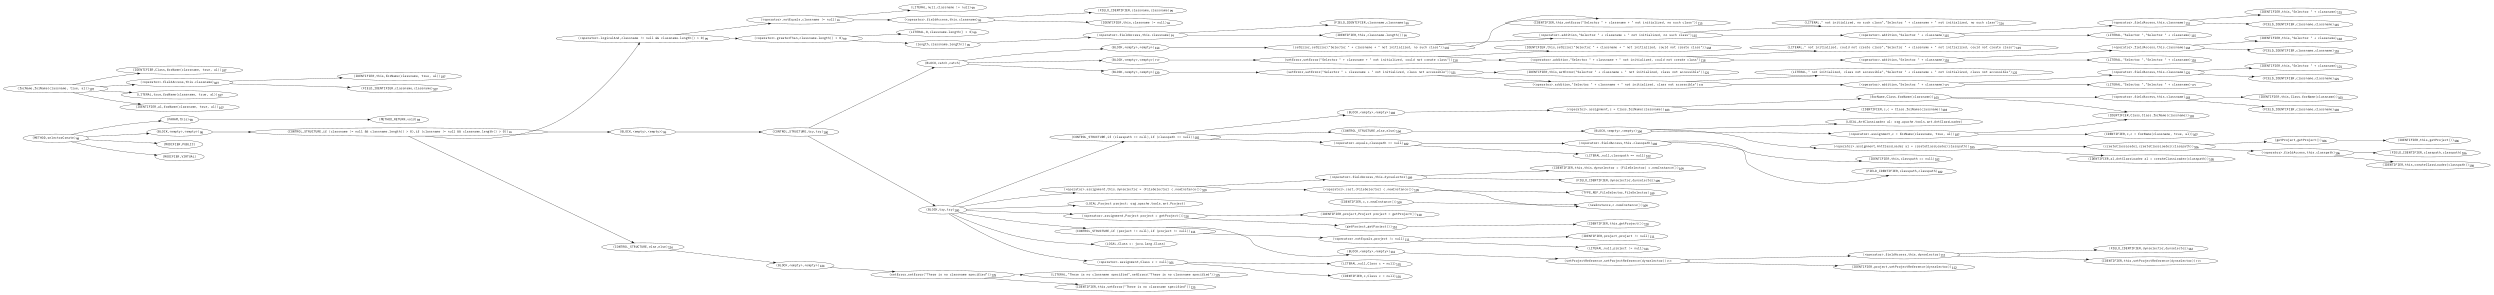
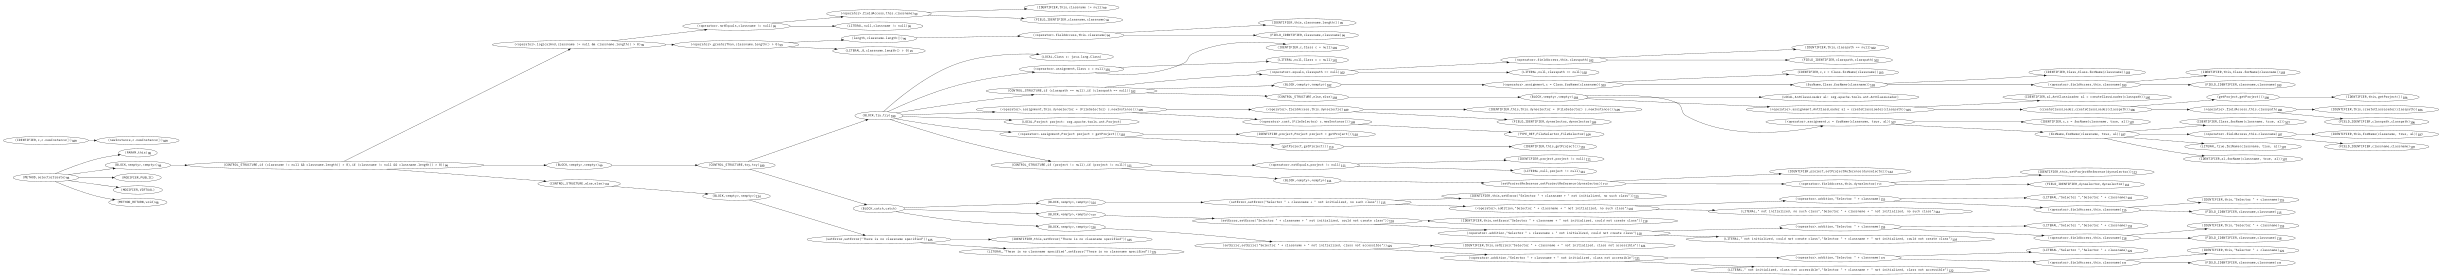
  digraph {
    fontname="IBM Plex Mono"
    rankdir=LR
    node [fontname="IBM Plex Mono"]
    edge [fontname="IBM Plex Mono"]
    n1 [label=<(METHOD,selectorCreate)<SUB>98</SUB>>]
    n2 [label=<(PARAM,this)<SUB>98</SUB>>]
    n3 [label=<(BLOCK,&lt;empty&gt;,&lt;empty&gt;)<SUB>98</SUB>>]
    n4 [label=<(MODIFIER,PUBLIC)>]
    n5 [label=<(MODIFIER,VIRTUAL)>]
    n6 [label=<(METHOD_RETURN,void)<SUB>98</SUB>>]
    n7 [label=<(CONTROL_STRUCTURE,if (classname != null &amp;&amp; classname.length() &gt; 0),if (classname != null &amp;&amp; classname.length() &gt; 0))<SUB>99</SUB>>]
    n8 [label=<(&lt;operator&gt;.logicalAnd,classname != null &amp;&amp; classname.length() &gt; 0)<SUB>99</SUB>>]
    n9 [label=<(BLOCK,&lt;empty&gt;,&lt;empty&gt;)<SUB>99</SUB>>]
    n10 [label=<(CONTROL_STRUCTURE,else,else)<SUB>124</SUB>>]
    n11 [label=<(&lt;operator&gt;.notEquals,classname != null)<SUB>99</SUB>>]
    n12 [label=<(&lt;operator&gt;.greaterThan,classname.length() &gt; 0)<SUB>99</SUB>>]
    n13 [label=<(CONTROL_STRUCTURE,try,try)<SUB>100</SUB>>]
    n14 [label=<(BLOCK,&lt;empty&gt;,&lt;empty&gt;)<SUB>124</SUB>>]
    n15 [label=<(&lt;operator&gt;.fieldAccess,this.classname)<SUB>99</SUB>>]
    n16 [label=<(LITERAL,null,classname != null)<SUB>99</SUB>>]
    n17 [label=<(length,classname.length())<SUB>99</SUB>>]
    n18 [label=<(LITERAL,0,classname.length() &gt; 0)<SUB>99</SUB>>]
    n19 [label=<(IDENTIFIER,this,classname != null)<SUB>99</SUB>>]
    n20 [label=<(FIELD_IDENTIFIER,classname,classname)<SUB>99</SUB>>]
    n21 [label=<(&lt;operator&gt;.fieldAccess,this.classname)<SUB>99</SUB>>]
    n22 [label=<(IDENTIFIER,this,classname.length())<SUB>99</SUB>>]
    n23 [label=<(FIELD_IDENTIFIER,classname,classname)<SUB>99</SUB>>]
    n24 [label=<(BLOCK,try,try)<SUB>100</SUB>>]
    n25 [label=<(BLOCK,catch,catch)>]
    n26 [label=<(LOCAL,Class c: java.lang.Class)>]
    n27 [label=<(&lt;operator&gt;.assignment,Class c = null)<SUB>101</SUB>>]
    n28 [label=<(CONTROL_STRUCTURE,if (classpath == null),if (classpath == null))<SUB>102</SUB>>]
    n29 [label=<(&lt;operator&gt;.assignment,this.dynselector = (FileSelector) c.newInstance())<SUB>109</SUB>>]
    n30 [label=<(LOCAL,Project project: org.apache.tools.ant.Project)>]
    n31 [label=<(&lt;operator&gt;.assignment,Project project = getProject())<SUB>110</SUB>>]
    n32 [label=<(CONTROL_STRUCTURE,if (project != null),if (project != null))<SUB>111</SUB>>]
    n33 [label=<(BLOCK,&lt;empty&gt;,&lt;empty&gt;)<SUB>114</SUB>>]
    n34 [label=<(BLOCK,&lt;empty&gt;,&lt;empty&gt;)<SUB>117</SUB>>]
    n35 [label=<(BLOCK,&lt;empty&gt;,&lt;empty&gt;)<SUB>120</SUB>>]
    n36 [label=<(IDENTIFIER,c,Class c = null)<SUB>101</SUB>>]
    n37 [label=<(LITERAL,null,Class c = null)<SUB>101</SUB>>]
    n38 [label=<(&lt;operator&gt;.equals,classpath == null)<SUB>102</SUB>>]
    n39 [label=<(BLOCK,&lt;empty&gt;,&lt;empty&gt;)<SUB>102</SUB>>]
    n40 [label=<(CONTROL_STRUCTURE,else,else)<SUB>104</SUB>>]
    n41 [label=<(&lt;operator&gt;.fieldAccess,this.dynselector)<SUB>109</SUB>>]
    n42 [label=<(&lt;operator&gt;.cast,(FileSelector) c.newInstance())<SUB>109</SUB>>]
    n43 [label=<(IDENTIFIER,project,Project project = getProject())<SUB>110</SUB>>]
    n44 [label=<(getProject,getProject())<SUB>110</SUB>>]
    n45 [label=<(&lt;operator&gt;.notEquals,project != null)<SUB>111</SUB>>]
    n46 [label=<(BLOCK,&lt;empty&gt;,&lt;empty&gt;)<SUB>111</SUB>>]
    n47 [label=<(&lt;operator&gt;.fieldAccess,this.classpath)<SUB>102</SUB>>]
    n48 [label=<(LITERAL,null,classpath == null)<SUB>102</SUB>>]
    n49 [label=<(&lt;operator&gt;.assignment,c = Class.forName(classname))<SUB>103</SUB>>]
    n50 [label=<(BLOCK,&lt;empty&gt;,&lt;empty&gt;)<SUB>104</SUB>>]
    n51 [label=<(IDENTIFIER,this,classpath == null)<SUB>102</SUB>>]
    n52 [label=<(FIELD_IDENTIFIER,classpath,classpath)<SUB>102</SUB>>]
    n53 [label=<(IDENTIFIER,c,c = Class.forName(classname))<SUB>103</SUB>>]
    n54 [label=<(forName,Class.forName(classname))<SUB>103</SUB>>]
    n55 [label=<(IDENTIFIER,Class,Class.forName(classname))<SUB>103</SUB>>]
    n56 [label=<(&lt;operator&gt;.fieldAccess,this.classname)<SUB>103</SUB>>]
    n57 [label=<(IDENTIFIER,this,Class.forName(classname))<SUB>103</SUB>>]
    n58 [label=<(FIELD_IDENTIFIER,classname,classname)<SUB>103</SUB>>]
    n59 [label=<(LOCAL,AntClassLoader al: org.apache.tools.ant.AntClassLoader)>]
    n60 [label=<(&lt;operator&gt;.assignment,AntClassLoader al = createClassLoader(classpath))<SUB>105</SUB>>]
    n61 [label=<(&lt;operator&gt;.assignment,c = forName(classname, true, al))<SUB>107</SUB>>]
    n62 [label=<(IDENTIFIER,al,AntClassLoader al = createClassLoader(classpath))<SUB>105</SUB>>]
    n63 [label=<(createClassLoader,createClassLoader(classpath))<SUB>106</SUB>>]
    n64 [label=<(IDENTIFIER,c,c = forName(classname, true, al))<SUB>107</SUB>>]
    n65 [label=<(forName,forName(classname, true, al))<SUB>107</SUB>>]
    n66 [label=<(getProject,getProject())<SUB>106</SUB>>]
    n67 [label=<(&lt;operator&gt;.fieldAccess,this.classpath)<SUB>106</SUB>>]
    n68 [label=<(IDENTIFIER,this,getProject())<SUB>106</SUB>>]
    n69 [label=<(IDENTIFIER,this,createClassLoader(classpath))<SUB>106</SUB>>]
    n70 [label=<(FIELD_IDENTIFIER,classpath,classpath)<SUB>106</SUB>>]
    n71 [label=<(IDENTIFIER,Class,forName(classname, true, al))<SUB>107</SUB>>]
    n72 [label=<(&lt;operator&gt;.fieldAccess,this.classname)<SUB>107</SUB>>]
    n73 [label=<(LITERAL,true,forName(classname, true, al))<SUB>107</SUB>>]
    n74 [label=<(IDENTIFIER,al,forName(classname, true, al))<SUB>107</SUB>>]
    n75 [label=<(IDENTIFIER,this,forName(classname, true, al))<SUB>107</SUB>>]
    n76 [label=<(FIELD_IDENTIFIER,classname,classname)<SUB>107</SUB>>]
    n77 [label=<(IDENTIFIER,this,this.dynselector = (FileSelector) c.newInstance())<SUB>109</SUB>>]
    n78 [label=<(FIELD_IDENTIFIER,dynselector,dynselector)<SUB>109</SUB>>]
    n79 [label=<(TYPE_REF,FileSelector,FileSelector)<SUB>109</SUB>>]
    n80 [label=<(newInstance,c.newInstance())<SUB>109</SUB>>]
    n81 [label=<(IDENTIFIER,c,c.newInstance())<SUB>109</SUB>>]
    n82 [label=<(IDENTIFIER,this,getProject())<SUB>110</SUB>>]
    n83 [label=<(IDENTIFIER,project,project != null)<SUB>111</SUB>>]
    n84 [label=<(LITERAL,null,project != null)<SUB>111</SUB>>]
    n85 [label=<(setProjectReference,setProjectReference(dynselector))<SUB>112</SUB>>]
    n86 [label=<(IDENTIFIER,project,setProjectReference(dynselector))<SUB>112</SUB>>]
    n87 [label=<(&lt;operator&gt;.fieldAccess,this.dynselector)<SUB>112</SUB>>]
    n88 [label=<(IDENTIFIER,this,setProjectReference(dynselector))<SUB>112</SUB>>]
    n89 [label=<(FIELD_IDENTIFIER,dynselector,dynselector)<SUB>112</SUB>>]
    n90 [label=<(setError,setError(&quot;Selector &quot; + classname + &quot; not initialized, no such class&quot;))<SUB>115</SUB>>]
    n91 [label=<(setError,setError(&quot;Selector &quot; + classname + &quot; not initialized, could not create class&quot;))<SUB>118</SUB>>]
    n92 [label=<(setError,setError(&quot;Selector &quot; + classname + &quot; not initialized, class not accessible&quot;))<SUB>121</SUB>>]
    n93 [label=<(IDENTIFIER,this,setError(&quot;Selector &quot; + classname + &quot; not initialized, no such class&quot;))<SUB>115</SUB>>]
    n94 [label=<(&lt;operator&gt;.addition,&quot;Selector &quot; + classname + &quot; not initialized, no such class&quot;)<SUB>115</SUB>>]
    n95 [label=<(&lt;operator&gt;.addition,&quot;Selector &quot; + classname)<SUB>115</SUB>>]
    n96 [label=<(LITERAL,&quot; not initialized, no such class&quot;,&quot;Selector &quot; + classname + &quot; not initialized, no such class&quot;)<SUB>116</SUB>>]
    n97 [label=<(LITERAL,&quot;Selector &quot;,&quot;Selector &quot; + classname)<SUB>115</SUB>>]
    n98 [label=<(&lt;operator&gt;.fieldAccess,this.classname)<SUB>115</SUB>>]
    n99 [label=<(IDENTIFIER,this,&quot;Selector &quot; + classname)<SUB>115</SUB>>]
    n100 [label=<(FIELD_IDENTIFIER,classname,classname)<SUB>115</SUB>>]
    n101 [label=<(IDENTIFIER,this,setError(&quot;Selector &quot; + classname + &quot; not initialized, could not create class&quot;))<SUB>118</SUB>>]
    n102 [label=<(&lt;operator&gt;.addition,&quot;Selector &quot; + classname + &quot; not initialized, could not create class&quot;)<SUB>118</SUB>>]
    n103 [label=<(&lt;operator&gt;.addition,&quot;Selector &quot; + classname)<SUB>118</SUB>>]
    n104 [label=<(LITERAL,&quot; not initialized, could not create class&quot;,&quot;Selector &quot; + classname + &quot; not initialized, could not create class&quot;)<SUB>119</SUB>>]
    n105 [label=<(LITERAL,&quot;Selector &quot;,&quot;Selector &quot; + classname)<SUB>118</SUB>>]
    n106 [label=<(&lt;operator&gt;.fieldAccess,this.classname)<SUB>118</SUB>>]
    n107 [label=<(IDENTIFIER,this,&quot;Selector &quot; + classname)<SUB>118</SUB>>]
    n108 [label=<(FIELD_IDENTIFIER,classname,classname)<SUB>118</SUB>>]
    n109 [label=<(IDENTIFIER,this,setError(&quot;Selector &quot; + classname + &quot; not initialized, class not accessible&quot;))<SUB>121</SUB>>]
    n110 [label=<(&lt;operator&gt;.addition,&quot;Selector &quot; + classname + &quot; not initialized, class not accessible&quot;)<SUB>121</SUB>>]
    n111 [label=<(&lt;operator&gt;.addition,&quot;Selector &quot; + classname)<SUB>121</SUB>>]
    n112 [label=<(LITERAL,&quot; not initialized, class not accessible&quot;,&quot;Selector &quot; + classname + &quot; not initialized, class not accessible&quot;)<SUB>122</SUB>>]
    n113 [label=<(LITERAL,&quot;Selector &quot;,&quot;Selector &quot; + classname)<SUB>121</SUB>>]
    n114 [label=<(&lt;operator&gt;.fieldAccess,this.classname)<SUB>121</SUB>>]
    n115 [label=<(IDENTIFIER,this,&quot;Selector &quot; + classname)<SUB>121</SUB>>]
    n116 [label=<(FIELD_IDENTIFIER,classname,classname)<SUB>121</SUB>>]
    n117 [label=<(setError,setError(&quot;There is no classname specified&quot;))<SUB>125</SUB>>]
    n118 [label=<(IDENTIFIER,this,setError(&quot;There is no classname specified&quot;))<SUB>125</SUB>>]
    n119 [label=<(LITERAL,&quot;There is no classname specified&quot;,setError(&quot;There is no classname specified&quot;))<SUB>125</SUB>>]
    n1 -> n2
    n1 -> n3
    n1 -> n4
    n1 -> n5
-   n2 -> n6
+   n1 -> n6
    n3 -> n7
    n7 -> n8
    n7 -> n9
    n7 -> n10
    n8 -> n11
    n8 -> n12
    n9 -> n13
    n10 -> n14
    n11 -> n15
    n11 -> n16
    n12 -> n17
    n12 -> n18
    n13 -> n24
    n13 -> n25
    n14 -> n117
    n15 -> n19
    n15 -> n20
    n17 -> n21
    n21 -> n22
    n21 -> n23
    n24 -> n26
    n24 -> n27
    n24 -> n28
    n24 -> n29
    n24 -> n30
    n24 -> n31
    n24 -> n32
    n25 -> n33
    n25 -> n34
    n25 -> n35
    n27 -> n36
    n27 -> n37
    n28 -> n38
    n28 -> n39
    n28 -> n40
    n29 -> n41
    n29 -> n42
    n31 -> n43
    n31 -> n44
    n32 -> n45
    n32 -> n46
    n33 -> n90
    n34 -> n91
    n35 -> n92
    n38 -> n47
    n38 -> n48
    n39 -> n49
    n40 -> n50
    n41 -> n77
    n41 -> n78
    n42 -> n79
-   n42 -> n80
    n44 -> n82
    n45 -> n83
    n45 -> n84
    n46 -> n85
    n47 -> n51
    n47 -> n52
    n49 -> n53
    n49 -> n54
    n50 -> n59
    n50 -> n60
    n50 -> n61
    n54 -> n55
    n54 -> n56
    n56 -> n57
    n56 -> n58
    n60 -> n62
    n60 -> n63
    n61 -> n64
-   n61 -> n55
+   n61 -> n65
    n63 -> n66
    n63 -> n67
    n65 -> n71
    n65 -> n72
    n65 -> n73
    n65 -> n74
    n66 -> n68
    n67 -> n69
    n67 -> n70
    n72 -> n75
    n72 -> n76
    n81 -> n80
    n85 -> n86
    n85 -> n87
    n87 -> n88
    n87 -> n89
    n90 -> n93
    n90 -> n94
    n91 -> n101
    n91 -> n102
    n92 -> n109
    n92 -> n110
    n94 -> n95
    n94 -> n96
    n95 -> n97
    n95 -> n98
    n98 -> n99
    n98 -> n100
    n102 -> n103
    n102 -> n104
    n103 -> n105
    n103 -> n106
    n106 -> n107
    n106 -> n108
    n110 -> n111
    n110 -> n112
    n111 -> n113
    n111 -> n114
    n114 -> n115
    n114 -> n116
    n117 -> n118
    n117 -> n119
  }
